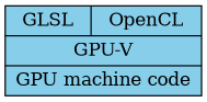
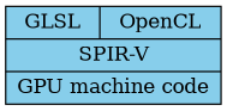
  digraph {
    compound=true
    rankdir=LR
-   n1 [label="{ GLSL | OpenCL } | GPU-V | GPU machine code" shape=record style=filled fillcolor=skyblue]
+   n1 [label="{ GLSL | OpenCL } | SPIR-V | GPU machine code" shape=record style=filled fillcolor=skyblue]
  }
